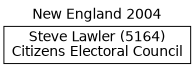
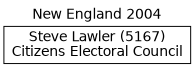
  digraph {
    label="New England 2004"
    labelloc=t
    mclimit=10
    rankdir=LR
    fontname="DejaVu Sans"
-   n1 [label="Steve Lawler (5164)\nCitizens Electoral Council" shape=box fontname="DejaVu Sans"]
+   n1 [label="Steve Lawler (5167)\nCitizens Electoral Council" shape=box fontname="DejaVu Sans"]
  }
